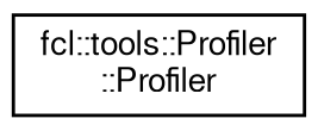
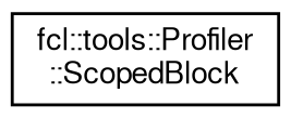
  digraph {
    rankdir=LR
-   n1 [color=black fillcolor=white fontname=FreeSans fontsize=10 height=0.2 label="fcl::tools::Profiler\l::Profiler" shape=record style=filled width=0.4]
+   n1 [color=black fillcolor=white fontname=FreeSans fontsize=10 height=0.2 label="fcl::tools::Profiler\l::ScopedBlock" shape=record style=filled width=0.4]
  }
